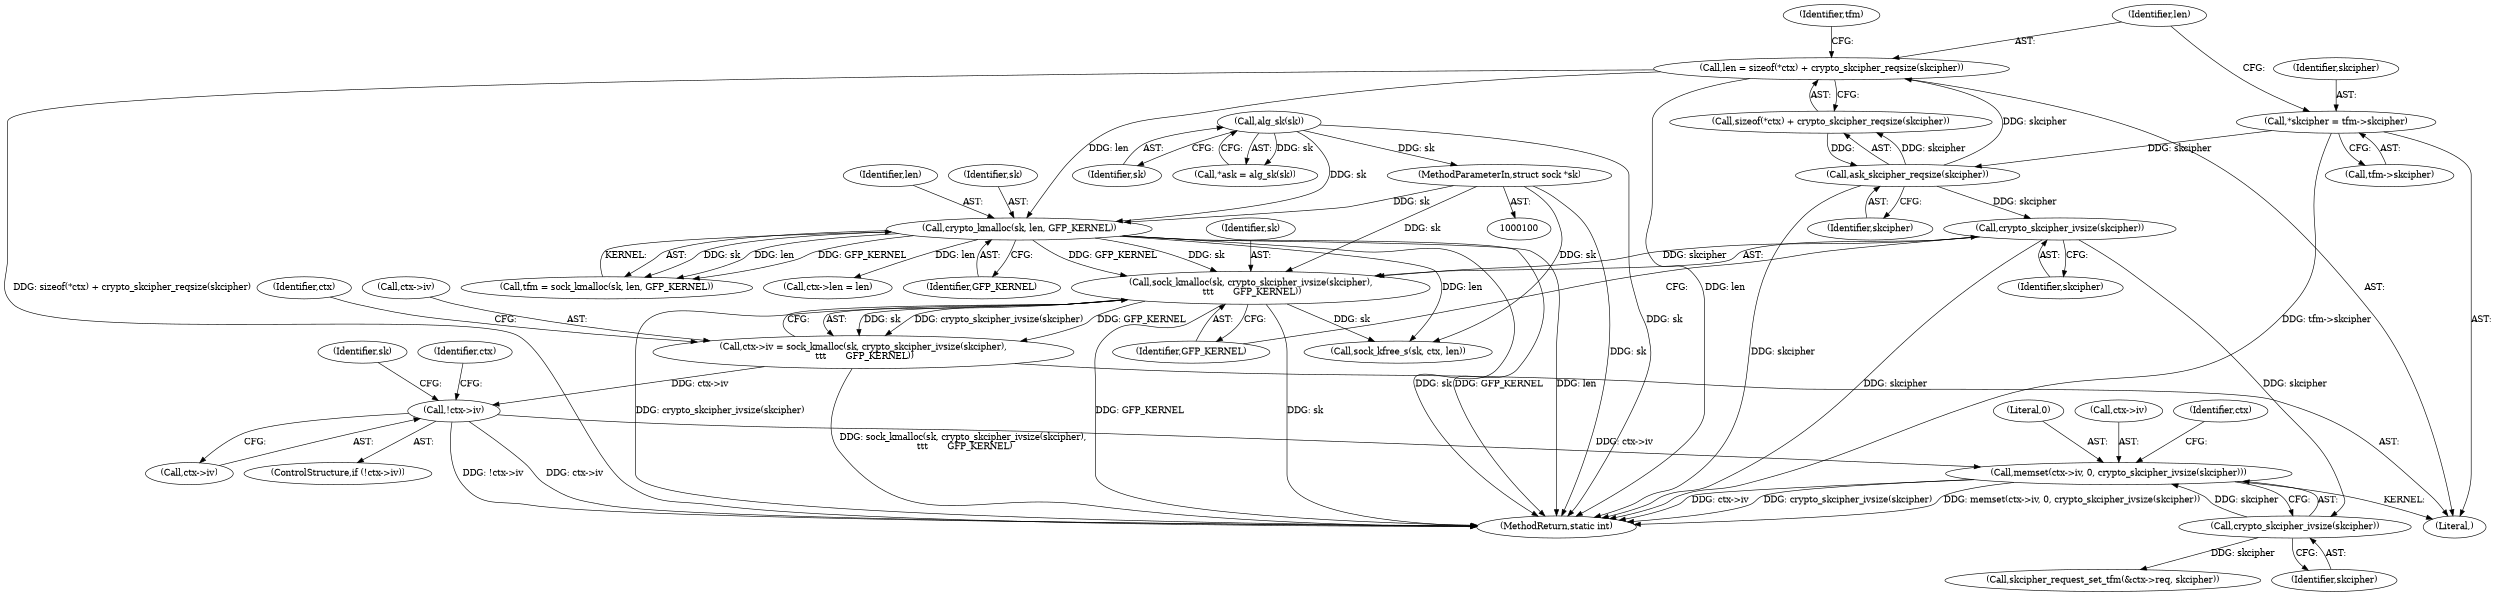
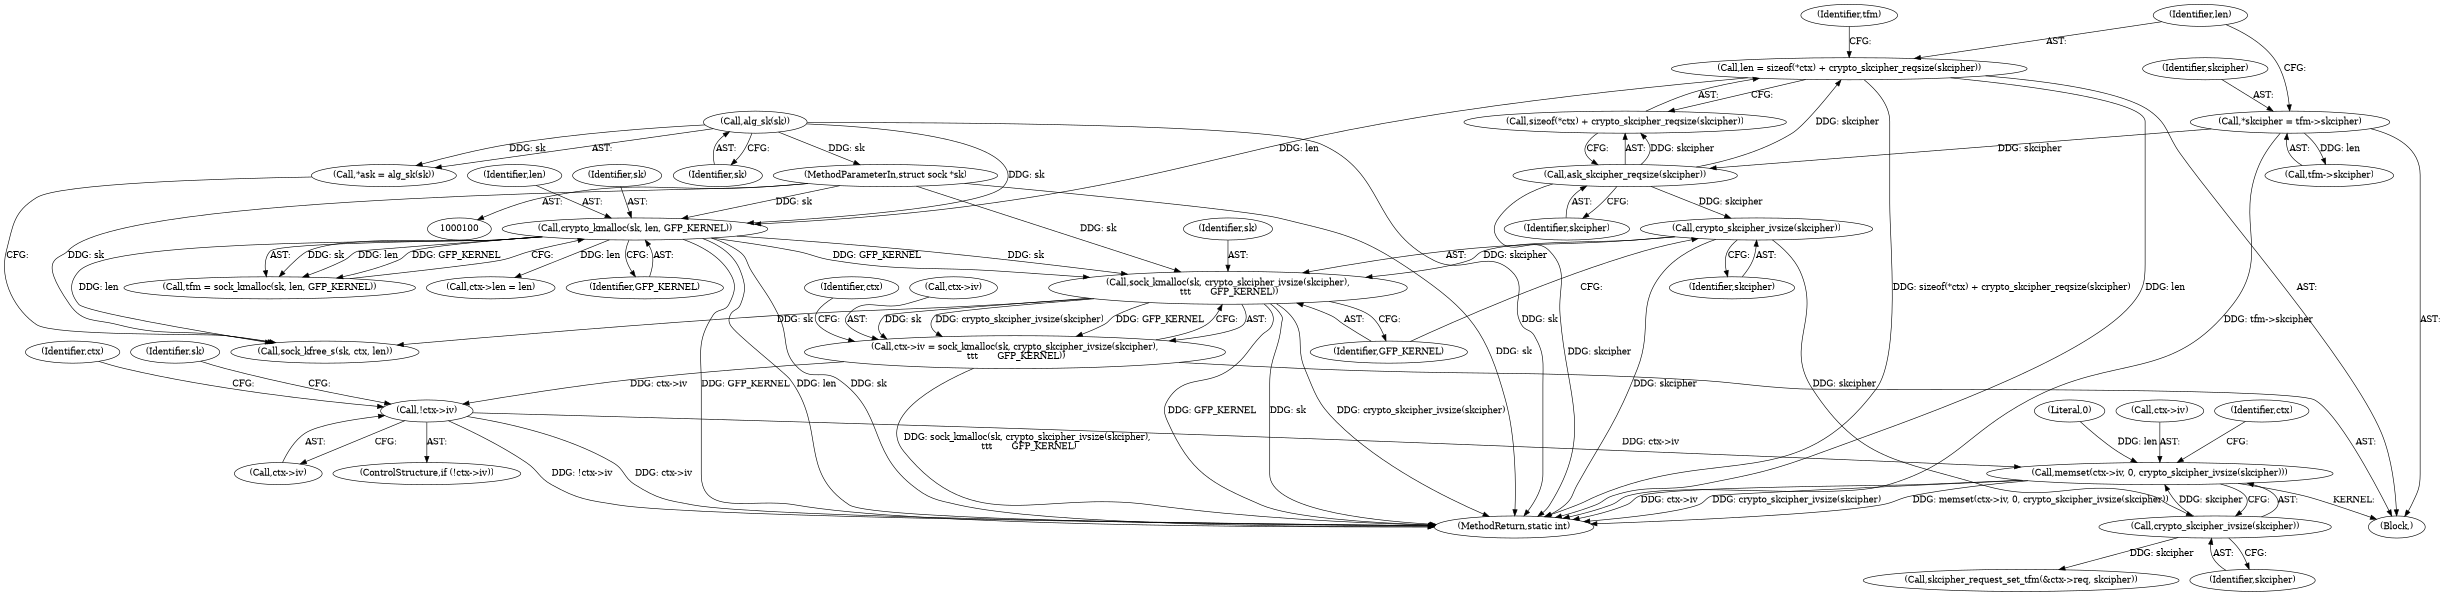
  digraph {
    n1 [label="(Call,memset(ctx->iv, 0, crypto_skcipher_ivsize(skcipher)))"]
    n2 [label="(Call,crypto_skcipher_ivsize(skcipher))"]
-   n3 [label="(Literal,)"]
+   n3 [label="(Block,)"]
    n4 [label="(MethodReturn,static int)"]
    n5 [label="(Call,skcipher_request_set_tfm(&ctx->req, skcipher))"]
    n6 [label="(Identifier,skcipher)"]
    n7 [label="(Call,!ctx->iv)"]
    n8 [label="(Call,ctx->iv)"]
    n9 [label="(ControlStructure,if (!ctx->iv))"]
    n10 [label="(Call,ctx->iv = sock_kmalloc(sk, crypto_skcipher_ivsize(skcipher),\n \t\t\t       GFP_KERNEL))"]
    n11 [label="(Call,sock_kmalloc(sk, crypto_skcipher_ivsize(skcipher),\n \t\t\t       GFP_KERNEL))"]
    n12 [label="(Call,sock_kfree_s(sk, ctx, len))"]
    n13 [label="(Identifier,GFP_KERNEL)"]
    n14 [label="(Call,crypto_skcipher_ivsize(skcipher))"]
    n15 [label="(Call,crypto_kmalloc(sk, len, GFP_KERNEL))"]
    n16 [label="(Call,tfm = sock_kmalloc(sk, len, GFP_KERNEL))"]
    n17 [label="(Call,ctx->len = len)"]
    n18 [label="(Identifier,GFP_KERNEL)"]
    n19 [label="(Call,alg_sk(sk))"]
    n20 [label="(Identifier,sk)"]
    n21 [label="(Call,*ask = alg_sk(sk))"]
    n22 [label="(MethodParameterIn,struct sock *sk)"]
    1000100
    n24 [label="(Call,len = sizeof(*ctx) + crypto_skcipher_reqsize(skcipher))"]
    n25 [label="(Call,sizeof(*ctx) + crypto_skcipher_reqsize(skcipher))"]
    n26 [label="(Call,ask_skcipher_reqsize(skcipher))"]
    n27 [label="(Identifier,skcipher)"]
    n28 [label="(Identifier,skcipher)"]
    n29 [label="(Call,*skcipher = tfm->skcipher)"]
    n30 [label="(Call,tfm->skcipher)"]
    n31 [label="(Call,ctx->iv)"]
    n32 [label="(Identifier,len)"]
    n33 [label="(Identifier,sk)"]
    n34 [label="(Identifier,len)"]
    n35 [label="(Literal,0)"]
    n36 [label="(Identifier,ctx)"]
    n37 [label="(Identifier,tfm)"]
    n38 [label="(Identifier,ctx)"]
    n39 [label="(Identifier,skcipher)"]
    n40 [label="(Identifier,sk)"]
    n41 [label="(Call,ctx->iv)"]
    n42 [label="(Identifier,sk)"]
    n43 [label="(Identifier,ctx)"]
    n1 -> n2 [label="CFG: "]
    n1 -> n3 [label="KERNEL: "]
    n1 -> n4 [label="DDG: ctx->iv"]
    n1 -> n4 [label="DDG: crypto_skcipher_ivsize(skcipher)"]
    n1 -> n4 [label="DDG: memset(ctx->iv, 0, crypto_skcipher_ivsize(skcipher))"]
    n2 -> n1 [label="AST: "]
    n2 -> n1 [label="DDG: skcipher"]
    n2 -> n5 [label="DDG: skcipher"]
    n2 -> n6 [label="CFG: "]
    n6 -> n2 [label="AST: "]
    n7 -> n1 [label="DDG: ctx->iv"]
    n7 -> n4 [label="DDG: !ctx->iv"]
    n7 -> n4 [label="DDG: ctx->iv"]
    n7 -> n8 [label="CFG: "]
    n7 -> n9 [label="AST: "]
    n8 -> n7 [label="AST: "]
    n10 -> n3 [label="AST: "]
    n10 -> n4 [label="DDG: sock_kmalloc(sk, crypto_skcipher_ivsize(skcipher),\n \t\t\t       GFP_KERNEL)"]
    n10 -> n7 [label="DDG: ctx->iv"]
    n10 -> n11 [label="CFG: "]
    n11 -> n4 [label="DDG: GFP_KERNEL"]
    n11 -> n4 [label="DDG: sk"]
    n11 -> n4 [label="DDG: crypto_skcipher_ivsize(skcipher)"]
    n11 -> n10 [label="AST: "]
    n11 -> n10 [label="DDG: sk"]
    n11 -> n10 [label="DDG: crypto_skcipher_ivsize(skcipher)"]
    n11 -> n10 [label="DDG: GFP_KERNEL"]
    n11 -> n12 [label="DDG: sk"]
    n11 -> n13 [label="CFG: "]
    n13 -> n11 [label="AST: "]
    n13 -> n14 [label="CFG: "]
    n14 -> n2 [label="DDG: skcipher"]
    n14 -> n4 [label="DDG: skcipher"]
    n14 -> n11 [label="AST: "]
    n14 -> n11 [label="DDG: skcipher"]
    n14 -> n28 [label="CFG: "]
    n15 -> n4 [label="DDG: GFP_KERNEL"]
    n15 -> n4 [label="DDG: len"]
    n15 -> n4 [label="DDG: sk"]
    n15 -> n11 [label="DDG: sk"]
    n15 -> n11 [label="DDG: GFP_KERNEL"]
    n15 -> n12 [label="DDG: len"]
    n15 -> n16 [label="AST: "]
    n15 -> n16 [label="DDG: sk"]
    n15 -> n16 [label="DDG: len"]
    n15 -> n16 [label="DDG: GFP_KERNEL"]
    n15 -> n17 [label="DDG: len"]
    n15 -> n18 [label="CFG: "]
-   n16 -> n15 [label="KERNEL: "]
+   n16 -> n15 [label="CFG: "]
    n18 -> n15 [label="AST: "]
    n19 -> n4 [label="DDG: sk"]
    n19 -> n15 [label="DDG: sk"]
    n19 -> n20 [label="CFG: "]
    n19 -> n21 [label="AST: "]
    n19 -> n21 [label="DDG: sk"]
    n19 -> n22 [label="DDG: sk"]
    n20 -> n19 [label="AST: "]
-   n21 -> n19 [label="CFG: "]
+   n21 -> n12 [label="CFG: "]
    n22 -> n4 [label="DDG: sk"]
    n22 -> n11 [label="DDG: sk"]
    n22 -> n12 [label="DDG: sk"]
    n22 -> n15 [label="DDG: sk"]
    n22 -> 1000100 [label="AST: "]
    n24 -> n3 [label="AST: "]
    n24 -> n4 [label="DDG: sizeof(*ctx) + crypto_skcipher_reqsize(skcipher)"]
    n24 -> n4 [label="DDG: len"]
    n24 -> n15 [label="DDG: len"]
    n24 -> n25 [label="CFG: "]
    n25 -> n24 [label="AST: "]
-   n25 -> n26 [label="DDG: "]
+   n25 -> n26 [label="CFG: "]
    n26 -> n4 [label="DDG: skcipher"]
    n26 -> n14 [label="DDG: skcipher"]
    n26 -> n24 [label="DDG: skcipher"]
    n26 -> n25 [label="AST: "]
    n26 -> n25 [label="DDG: skcipher"]
    n26 -> n27 [label="CFG: "]
    n27 -> n26 [label="AST: "]
    n28 -> n14 [label="AST: "]
    n29 -> n3 [label="AST: "]
    n29 -> n4 [label="DDG: tfm->skcipher"]
    n29 -> n26 [label="DDG: skcipher"]
-   n29 -> n30 [label="CFG: "]
+   n29 -> n30 [label="DDG: len"]
    n30 -> n29 [label="AST: "]
    n31 -> n10 [label="AST: "]
    n32 -> n15 [label="AST: "]
    n33 -> n7 [label="CFG: "]
    n34 -> n24 [label="AST: "]
    n34 -> n29 [label="CFG: "]
-   n35 -> n1 [label="AST: "]
+   n35 -> n1 [label="DDG: len"]
    n36 -> n10 [label="CFG: "]
    n37 -> n24 [label="CFG: "]
    n38 -> n7 [label="CFG: "]
    n39 -> n29 [label="AST: "]
    n40 -> n11 [label="AST: "]
    n41 -> n1 [label="AST: "]
    n42 -> n15 [label="AST: "]
    n43 -> n1 [label="CFG: "]
  }
